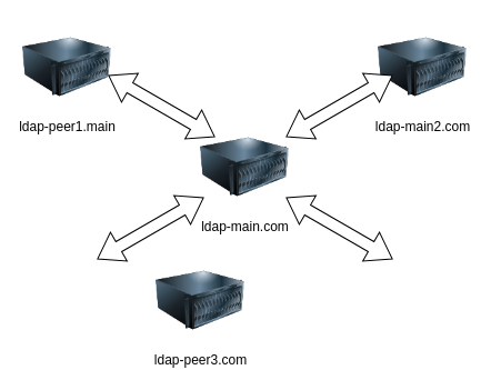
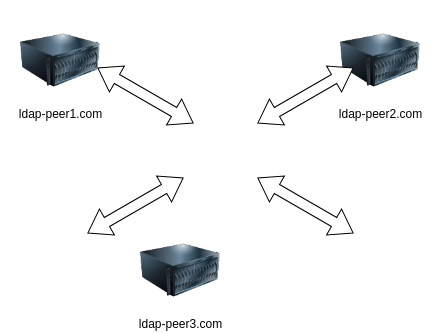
  <mxCell id="0" />
  <mxCell id="1" parent="0" />
- <mxCell id="2" value="ldap-main.com" style="image;html=1;image=img/lib/clip_art/computers/Server_128x128.png" vertex="1" parent="1"><mxGeometry x="180" y="110" width="80" height="80" as="geometry" /></mxCell>
- <mxCell id="3" value="ldap-peer1.main" style="image;html=1;image=img/lib/clip_art/computers/Server_128x128.png" vertex="1" parent="1"><mxGeometry x="20" y="20" width="80" height="80" as="geometry" /></mxCell>
- <mxCell id="4" value="ldap-main2.com" style="image;html=1;image=img/lib/clip_art/computers/Server_128x128.png" vertex="1" parent="1"><mxGeometry x="340" y="20" width="80" height="80" as="geometry" /></mxCell>
+ <mxCell id="3" value="ldap-peer1.com" style="image;html=1;image=img/lib/clip_art/computers/Server_128x128.png" vertex="1" parent="1"><mxGeometry x="20" y="20" width="80" height="80" as="geometry" /></mxCell>
+ <mxCell id="4" value="ldap-peer2.com" style="image;html=1;image=img/lib/clip_art/computers/Server_128x128.png" vertex="1" parent="1"><mxGeometry x="340" y="20" width="80" height="80" as="geometry" /></mxCell>
  <mxCell id="5" value="ldap-peer3.com" style="image;html=1;image=img/lib/clip_art/computers/Server_128x128.png" vertex="1" parent="1"><mxGeometry x="140" y="230" width="80" height="80" as="geometry" /></mxCell>
  <mxCell id="6" value="" style="html=1;shadow=0;dashed=0;align=center;verticalAlign=middle;shape=mxgraph.arrows2.twoWayArrow;dy=0.65;dx=22;rotation=-30;" vertex="1" parent="1"><mxGeometry x="80" y="190" width="110" height="30" as="geometry" /></mxCell>
  <mxCell id="7" value="" style="html=1;shadow=0;dashed=0;align=center;verticalAlign=middle;shape=mxgraph.arrows2.twoWayArrow;dy=0.65;dx=22;rotation=30;" vertex="1" parent="1"><mxGeometry x="250" y="190" width="110" height="30" as="geometry" /></mxCell>
  <mxCell id="8" value="" style="html=1;shadow=0;dashed=0;align=center;verticalAlign=middle;shape=mxgraph.arrows2.twoWayArrow;dy=0.65;dx=22;rotation=30;" vertex="1" parent="1"><mxGeometry x="90" y="80" width="110" height="30" as="geometry" /></mxCell>
  <mxCell id="9" value="" style="html=1;shadow=0;dashed=0;align=center;verticalAlign=middle;shape=mxgraph.arrows2.twoWayArrow;dy=0.65;dx=22;rotation=-30;" vertex="1" parent="1"><mxGeometry x="250" y="80" width="110" height="30" as="geometry" /></mxCell>
